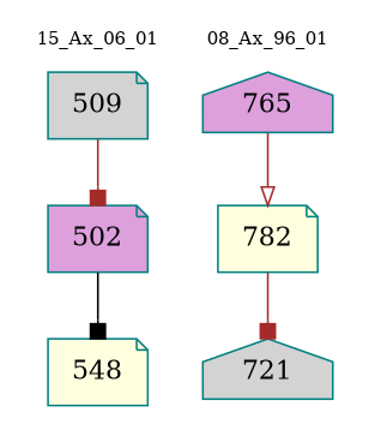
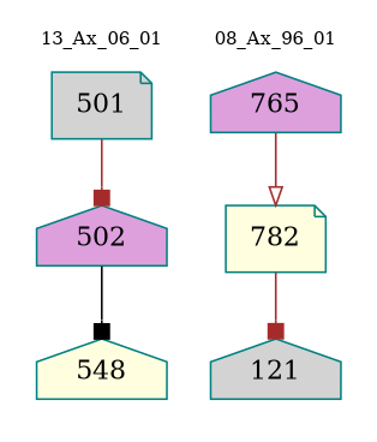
  digraph {
    node [color=teal fillcolor=lightgrey shape=house style=filled]
    edge [arrowhead=box color=brown]
-   n1 [label=509 shape=note]
-   n2 [fillcolor=plum label=502 shape=note]
-   n3 [fillcolor=lightyellow label=548 shape=note]
+   n1 [label=501 shape=note]
+   n2 [fillcolor=plum label=502]
+   n3 [fillcolor=lightyellow label=548]
    n4 [fillcolor=plum label=765]
    n5 [fillcolor=lightyellow label=782 shape=note]
-   n6 [label=721]
+   n6 [label=121]
    subgraph cluster_1 {
      color=white
      fontsize=10
-     label="15_Ax_06_01"
+     label="13_Ax_06_01"
      n1
      n2
      n3
    }
    subgraph cluster_2 {
      color=white
      fontsize=10
      label="08_Ax_96_01"
      n4
      n5
      n6
    }
    n1 -> n2
    n2 -> n3 [color=black]
    n4 -> n5 [arrowhead=onormal]
    n5 -> n6
  }
